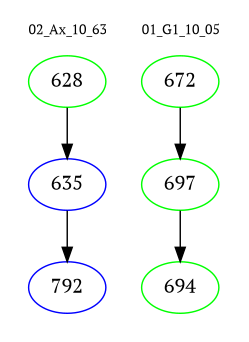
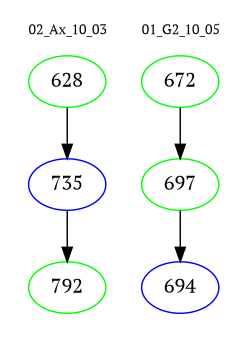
  digraph {
    fontname="PT Serif"
    node [color=green fontname="PT Serif"]
    edge [color=black fontname="PT Serif"]
    n1 [label=628]
-   n2 [color=blue label=635]
-   n3 [color=blue label=792]
+   n2 [color=blue label=735]
+   n3 [label=792]
    n4 [label=672]
    n5 [label=697]
-   n6 [label=694]
+   n6 [color=blue label=694]
    subgraph cluster_1 {
      color=white
      fontsize=10
-     label="02_Ax_10_63"
+     label="02_Ax_10_03"
      n1
      n2
      n3
    }
    subgraph cluster_2 {
      color=white
      fontsize=10
-     label="01_G1_10_05"
+     label="01_G2_10_05"
      n4
      n5
      n6
    }
    n1 -> n2
    n2 -> n3
    n4 -> n5
    n5 -> n6
  }
